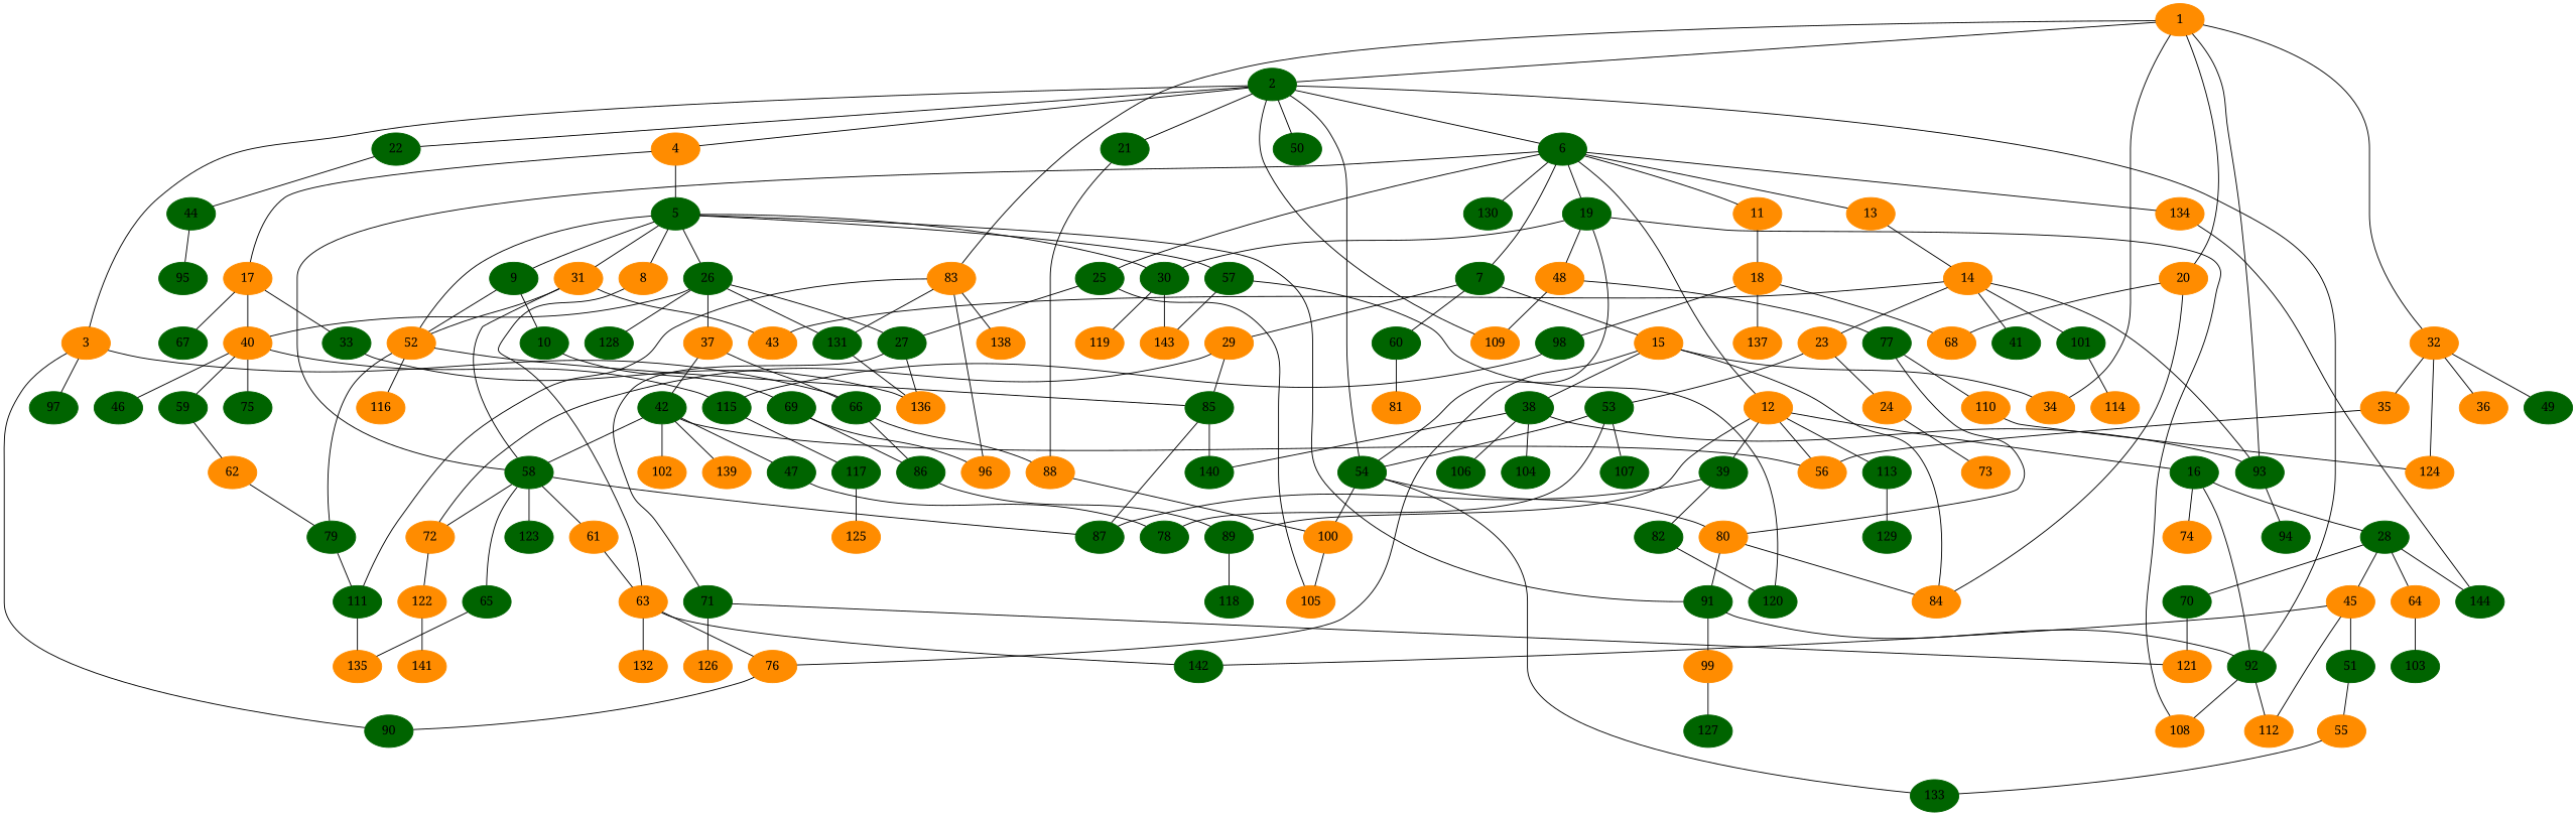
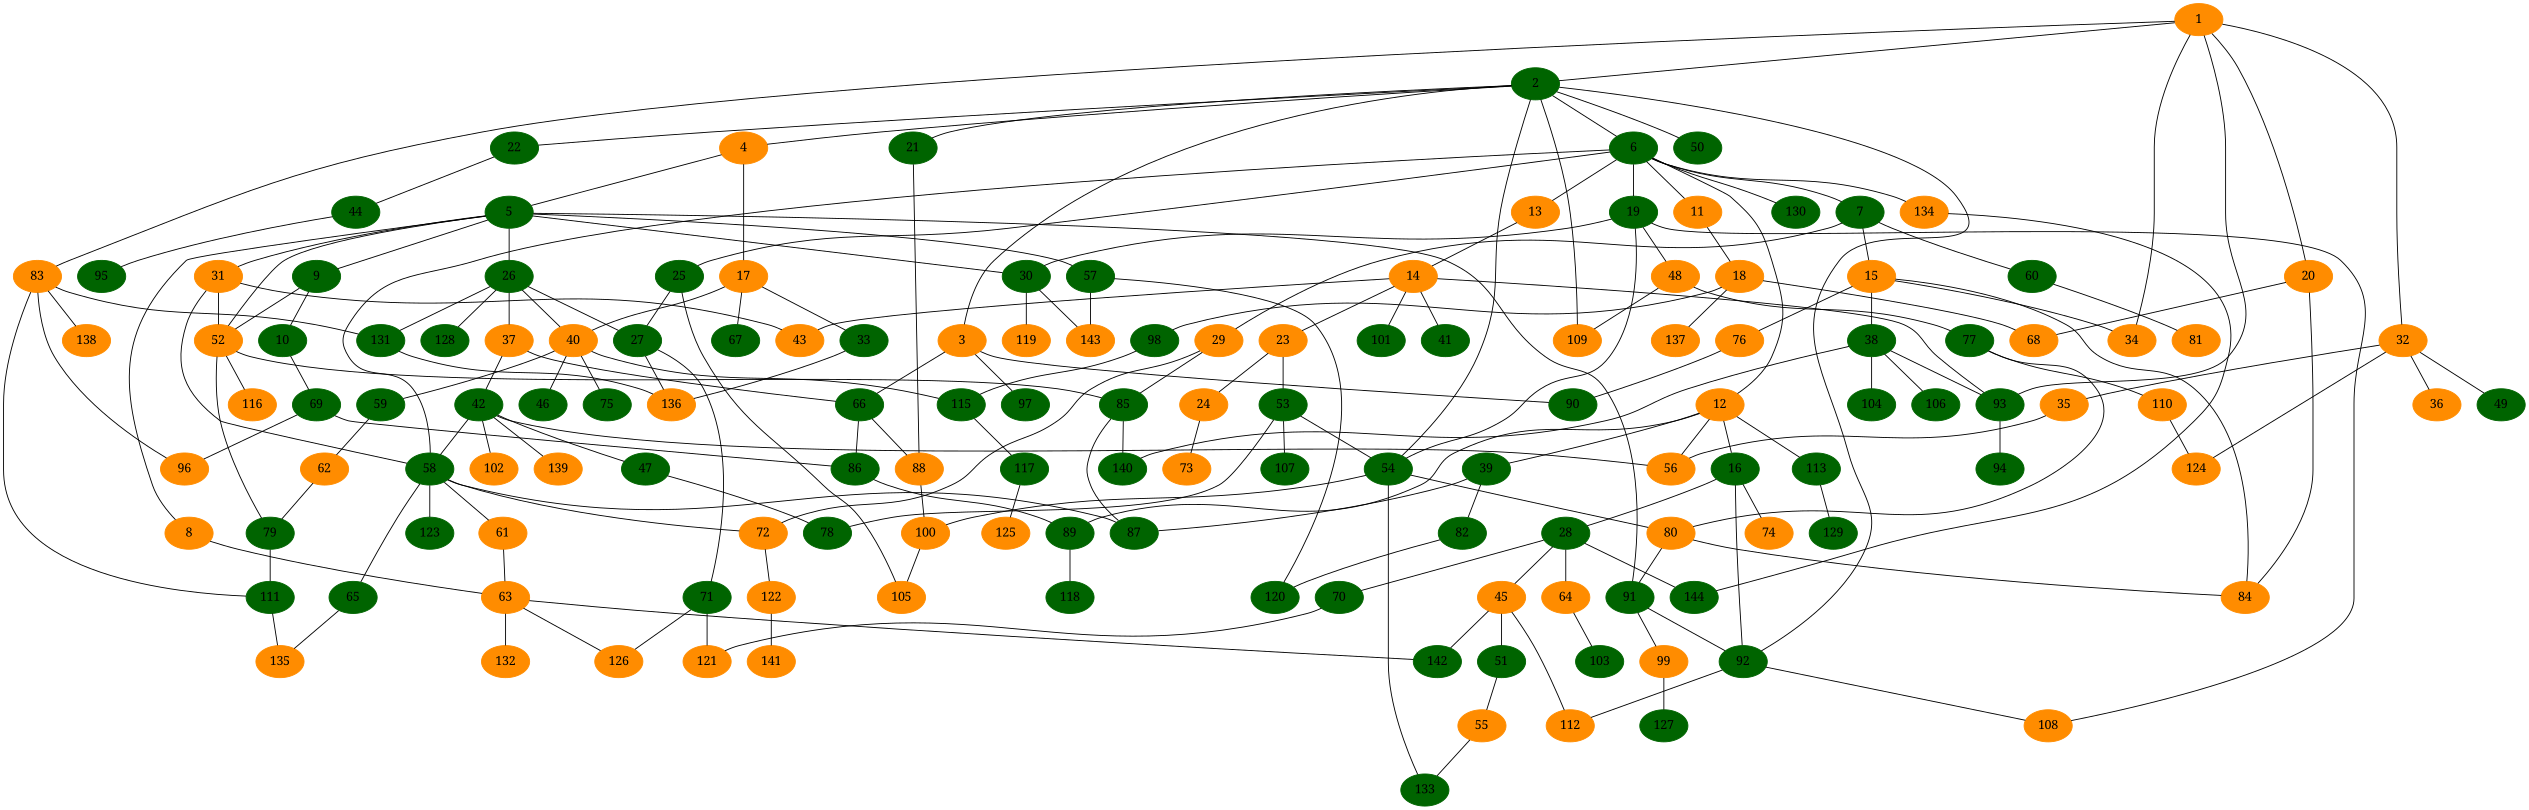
  graph {
    fontname="Noto Serif"
    node [color=darkgreen fontname="Noto Serif" style=filled]
    edge [fontname="Noto Serif"]
    1 [color=darkorange]
    2
    20 [color=darkorange]
    32 [color=darkorange]
    34 [color=darkorange]
    83 [color=darkorange]
    93
    3 [color=darkorange]
    4 [color=darkorange]
    6
    21
    22
    50
    54
    92
    109 [color=darkorange]
    68 [color=darkorange]
    84 [color=darkorange]
    36 [color=darkorange]
    35 [color=darkorange]
    49
    124 [color=darkorange]
    131
    96 [color=darkorange]
    111
    138 [color=darkorange]
    94
    66
    90
    97
    5
    17 [color=darkorange]
    7
    11 [color=darkorange]
    12 [color=darkorange]
    13 [color=darkorange]
    19
    25
    58
    130
    134 [color=darkorange]
    88 [color=darkorange]
    44
    80 [color=darkorange]
    100 [color=darkorange]
    133
    108 [color=darkorange]
    112 [color=darkorange]
    86
    8 [color=darkorange]
    9
    26
    30
    31 [color=darkorange]
    52 [color=darkorange]
    57
    91
    33
    40 [color=darkorange]
    67
    63 [color=darkorange]
    10
    27
    37 [color=darkorange]
    128
    119 [color=darkorange]
    143 [color=darkorange]
    43 [color=darkorange]
    85
    79
    116 [color=darkorange]
    120
    99 [color=darkorange]
    15 [color=darkorange]
    29 [color=darkorange]
    60
    18 [color=darkorange]
    16
    39
    56 [color=darkorange]
    89
    113
    14 [color=darkorange]
    48 [color=darkorange]
    105 [color=darkorange]
    72 [color=darkorange]
    87
    61 [color=darkorange]
    65
    123
    144
    38
    76 [color=darkorange]
    81 [color=darkorange]
    142
    132 [color=darkorange]
    69
    98
    137 [color=darkorange]
    28
    74 [color=darkorange]
    82
    118
    129
    23 [color=darkorange]
    41
    101
    24 [color=darkorange]
    53
-   114 [color=darkorange]
    104
    106
    140
    45 [color=darkorange]
    64 [color=darkorange]
    70
    136 [color=darkorange]
    46
    59
    75
    115
    77
    95
    73 [color=darkorange]
    78
    107
    71
    42
    126 [color=darkorange]
    121 [color=darkorange]
    51
    103
    122 [color=darkorange]
    47
    102 [color=darkorange]
    139 [color=darkorange]
    62 [color=darkorange]
    117
    55 [color=darkorange]
    110 [color=darkorange]
    135 [color=darkorange]
    141 [color=darkorange]
    127
    125 [color=darkorange]
    1 -- 2
    1 -- 20
    1 -- 32
    1 -- 34
    1 -- 83
    1 -- 93
    2 -- 3
    2 -- 4
    2 -- 6
    2 -- 21
    2 -- 22
    2 -- 50
    2 -- 54
    2 -- 92
    2 -- 109
    20 -- 68
    20 -- 84
    32 -- 36
    32 -- 35
    32 -- 49
    32 -- 124
    83 -- 131
    83 -- 96
    83 -- 111
    83 -- 138
    93 -- 94
    3 -- 66
    3 -- 90
    3 -- 97
    4 -- 5
    4 -- 17
    6 -- 7
    6 -- 11
    6 -- 12
    6 -- 13
    6 -- 19
    6 -- 25
    6 -- 58
    6 -- 130
    6 -- 134
    21 -- 88
    22 -- 44
    54 -- 80
    54 -- 100
    54 -- 133
    92 -- 108
    92 -- 112
    35 -- 56
    131 -- 136
    111 -- 135
    66 -- 88
    66 -- 86
    5 -- 8
    5 -- 9
    5 -- 26
    5 -- 30
    5 -- 31
    5 -- 52
    5 -- 57
    5 -- 91
    17 -- 33
    17 -- 40
    17 -- 67
    7 -- 15
    7 -- 29
    7 -- 60
    11 -- 18
    12 -- 16
    12 -- 39
    12 -- 56
    12 -- 89
    12 -- 113
    13 -- 14
    19 -- 54
    19 -- 108
    19 -- 30
    19 -- 48
    25 -- 27
    25 -- 105
    58 -- 72
    58 -- 87
    58 -- 61
    58 -- 65
    58 -- 123
    134 -- 144
    88 -- 100
    44 -- 95
    80 -- 84
    80 -- 91
    100 -- 105
    86 -- 89
    8 -- 63
    9 -- 52
    9 -- 10
    26 -- 131
    26 -- 40
    26 -- 27
    26 -- 37
    26 -- 128
    30 -- 119
    30 -- 143
    31 -- 58
    31 -- 52
    31 -- 43
    52 -- 85
    52 -- 79
    52 -- 116
    57 -- 143
    57 -- 120
    91 -- 92
    91 -- 99
    33 -- 136
    40 -- 46
    40 -- 59
    40 -- 75
    40 -- 115
-   63 -- 76
+   63 -- 126
    63 -- 142
    63 -- 132
    10 -- 69
    27 -- 136
    27 -- 71
    37 -- 66
    37 -- 42
    85 -- 87
    85 -- 140
    79 -- 111
    99 -- 127
    15 -- 34
    15 -- 84
    15 -- 38
    15 -- 76
    29 -- 85
    29 -- 72
    60 -- 81
    18 -- 68
    18 -- 98
    18 -- 137
    16 -- 92
    16 -- 28
    16 -- 74
    39 -- 87
    39 -- 82
    89 -- 118
    113 -- 129
    14 -- 93
    14 -- 43
    14 -- 23
    14 -- 41
    14 -- 101
    48 -- 109
    48 -- 77
    72 -- 122
    61 -- 63
    65 -- 135
    38 -- 93
    38 -- 104
    38 -- 106
    38 -- 140
    76 -- 90
    69 -- 96
    69 -- 86
    98 -- 115
    28 -- 144
    28 -- 45
    28 -- 64
    28 -- 70
    82 -- 120
    23 -- 24
    23 -- 53
-   101 -- 114
    24 -- 73
    53 -- 54
    53 -- 78
    53 -- 107
    45 -- 112
    45 -- 142
    45 -- 51
    64 -- 103
    70 -- 121
    59 -- 62
    115 -- 117
    77 -- 80
    77 -- 110
    71 -- 126
    71 -- 121
    42 -- 58
    42 -- 56
    42 -- 47
    42 -- 102
    42 -- 139
    51 -- 55
    122 -- 141
    47 -- 78
    62 -- 79
    117 -- 125
    55 -- 133
    110 -- 124
  }
